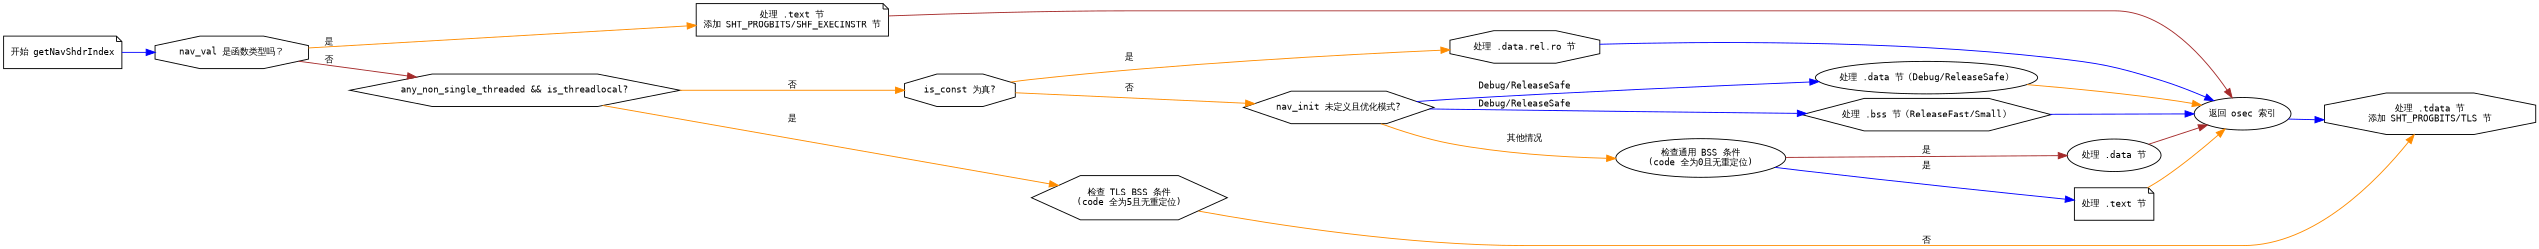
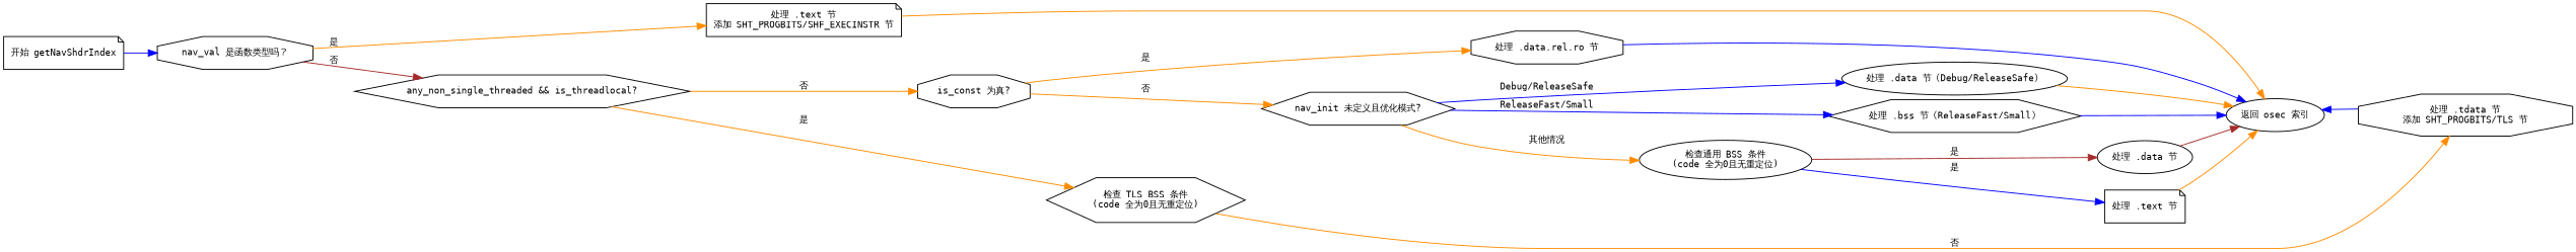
  digraph {
    fontname="DejaVu Sans Mono"
    rankdir=LR
    node [fontname="DejaVu Sans Mono" fontsize=10 shape=octagon]
    edge [color=darkorange fontname="DejaVu Sans Mono" fontsize=10]
    n1 [label="开始 getNavShdrIndex" shape=note]
    n2 [label="nav_val 是函数类型吗？"]
    n3 [label="处理 .text 节\n添加 SHT_PROGBITS/SHF_EXECINSTR 节" shape=note]
    n4 [label="any_non_single_threaded && is_threadlocal?" shape=hexagon]
    n5 [label="返回 osec 索引" shape=ellipse]
-   n6 [label="检查 TLS BSS 条件\n(code 全为5且无重定位)" shape=hexagon]
+   n6 [label="检查 TLS BSS 条件\n(code 全为0且无重定位)" shape=hexagon]
    n7 [label="is_const 为真?"]
    n8 [label="处理 .tdata 节\n添加 SHT_PROGBITS/TLS 节"]
    n9 [label="处理 .data.rel.ro 节"]
    n10 [label="nav_init 未定义且优化模式?" shape=hexagon]
    n11 [label="处理 .data 节（Debug/ReleaseSafe）" shape=ellipse]
    n12 [label="处理 .bss 节（ReleaseFast/Small）" shape=hexagon]
    n13 [label="检查通用 BSS 条件\n(code 全为0且无重定位)" shape=ellipse]
    n14 [label="处理 .text 节" shape=note]
    n15 [label="处理 .data 节" shape=ellipse]
    n1 -> n2 [color=blue]
    n2 -> n3 [label="是"]
    n2 -> n4 [color=brown label="否"]
-   n3 -> n5 [color=brown]
+   n3 -> n5
    n4 -> n6 [label="是"]
    n4 -> n7 [label="否"]
    n6 -> n8 [label="否"]
    n7 -> n9 [label="是"]
    n7 -> n10 [label="否"]
-   n5 -> n8 [color=blue]
+   n8 -> n5 [color=blue]
    n9 -> n5 [color=blue]
    n10 -> n11 [color=blue label="Debug/ReleaseSafe"]
-   n10 -> n12 [color=blue label="Debug/ReleaseSafe"]
+   n10 -> n12 [color=blue label="ReleaseFast/Small"]
    n10 -> n13 [label="其他情况"]
    n11 -> n5
    n12 -> n5 [color=blue]
    n13 -> n14 [color=blue label="是"]
    n13 -> n15 [color=brown label="是"]
    n14 -> n5
    n15 -> n5 [color=brown]
  }
